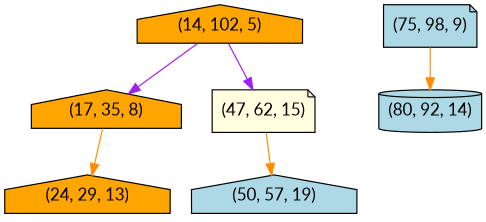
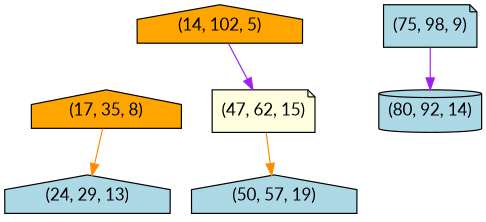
  digraph {
    fontname=Lato
    node [fillcolor=orange fontname=Lato shape=house style=filled]
    edge [color=purple fontname=Lato]
    "(14, 102, 5)"
    "(17, 35, 8)"
    "(47, 62, 15)" [fillcolor=lightyellow shape=note]
-   "(24, 29, 13)"
+   "(24, 29, 13)" [fillcolor=lightblue]
    n5 [fillcolor=lightblue label="(50, 57, 19)"]
    "(75, 98, 9)" [fillcolor=lightblue shape=note]
    "(80, 92, 14)" [fillcolor=lightblue shape=cylinder]
-   "(14, 102, 5)" -> "(17, 35, 8)"
    "(14, 102, 5)" -> "(47, 62, 15)"
    "(17, 35, 8)" -> "(24, 29, 13)" [color=darkorange]
    "(47, 62, 15)" -> n5 [color=darkorange]
-   "(75, 98, 9)" -> "(80, 92, 14)" [color=darkorange]
+   "(75, 98, 9)" -> "(80, 92, 14)"
  }
